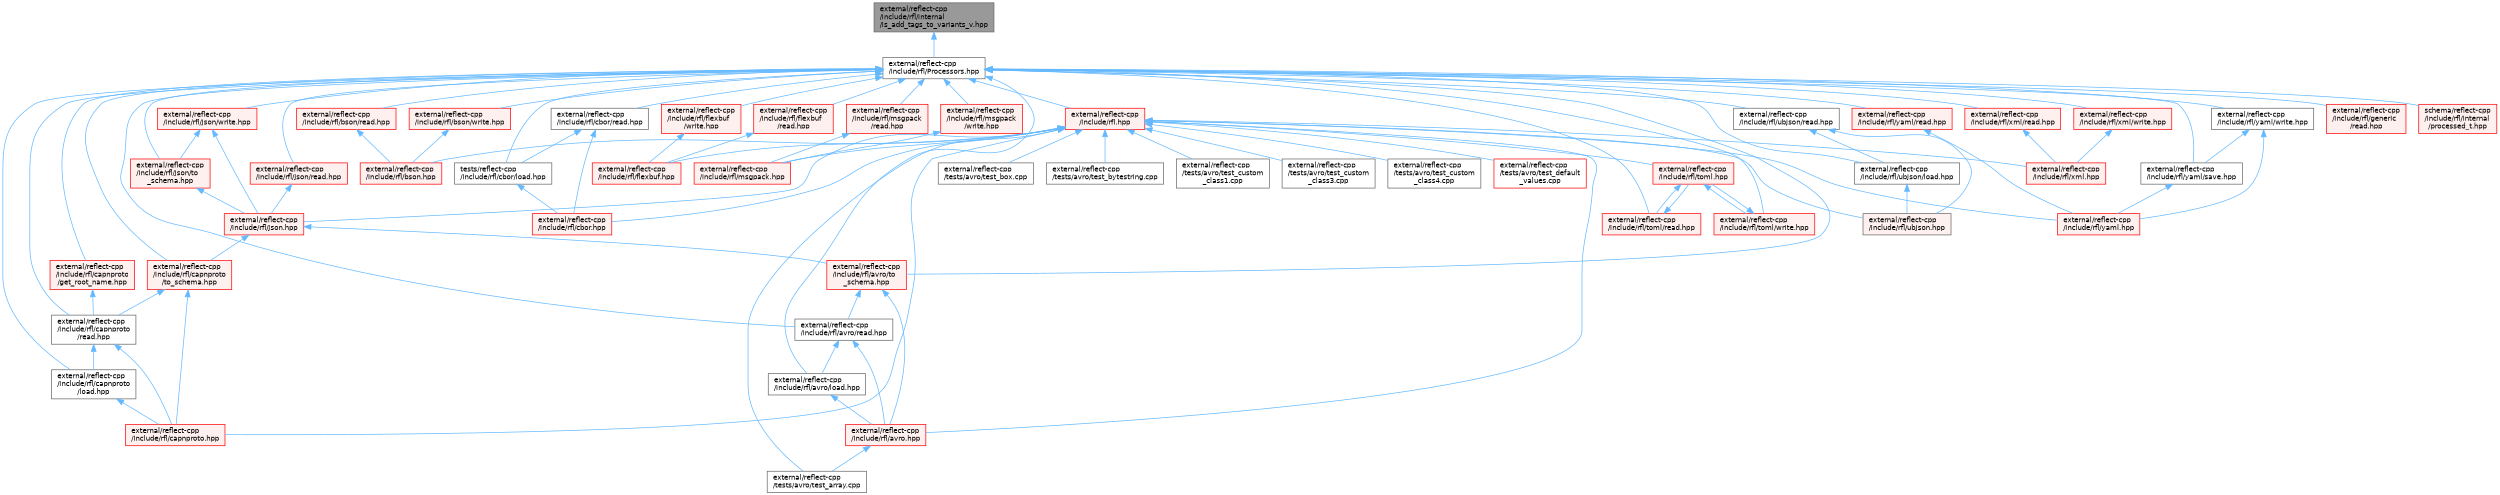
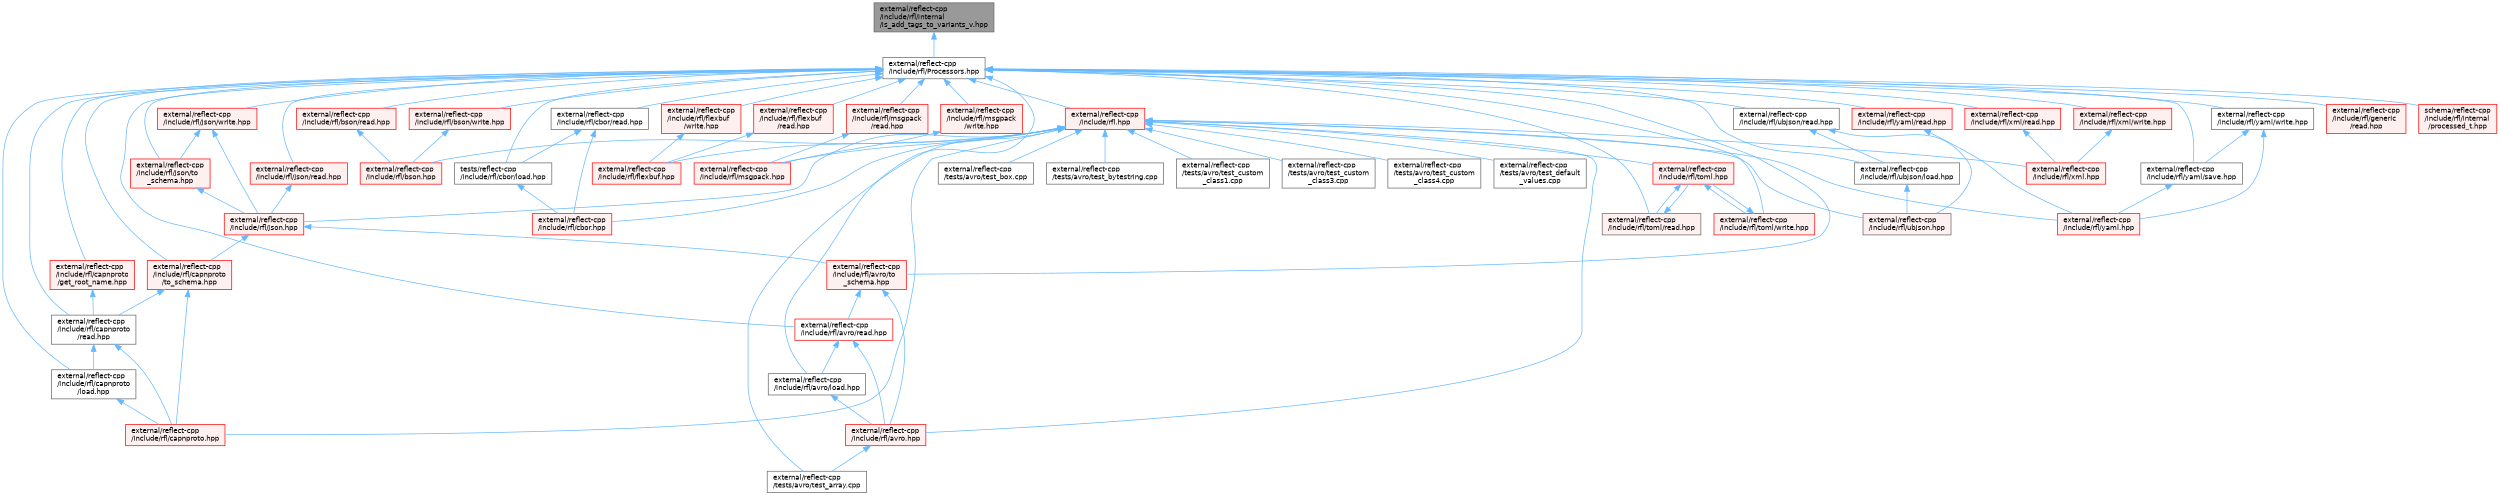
  digraph {
    node [color=red fillcolor="#FFF0F0" fontname=Helvetica fontsize=10 shape=box style=filled]
    edge [color=steelblue1 dir=back fontname=Helvetica fontsize=10 labelfontname=Helvetica labelfontsize=10 style=solid]
    n1 [color=gray40 fillcolor=grey60 fontcolor=black height=0.2 label="external/reflect-cpp\l/include/rfl/internal\l/is_add_tags_to_variants_v.hpp" width=0.4]
    n2 [color=grey40 fillcolor=white height=0.2 label="external/reflect-cpp\l/include/rfl/Processors.hpp" width=0.4]
    n3 [height=0.2 label="external/reflect-cpp\l/include/rfl.hpp" width=0.4]
    n4 [height=0.2 label="external/reflect-cpp\l/include/rfl/avro/to\l_schema.hpp" width=0.4]
-   n5 [color=grey40 fillcolor=white height=0.2 label="external/reflect-cpp\l/include/rfl/avro/read.hpp" width=0.4]
+   n5 [fillcolor=white height=0.2 label="external/reflect-cpp\l/include/rfl/avro/read.hpp" width=0.4]
    n6 [color=grey40 fillcolor=white height=0.2 label="external/reflect-cpp\l/include/rfl/avro/load.hpp" width=0.4]
    n7 [height=0.2 label="external/reflect-cpp\l/include/rfl/capnproto\l/to_schema.hpp" width=0.4]
    n8 [color=grey40 fillcolor=white height=0.2 label="external/reflect-cpp\l/include/rfl/capnproto\l/read.hpp" width=0.4]
    n9 [color=grey40 fillcolor=white height=0.2 label="external/reflect-cpp\l/include/rfl/capnproto\l/load.hpp" width=0.4]
-   n10 [height=0.2 label="external/reflect-cpp\l/include/rfl/toml/read.hpp" width=0.4]
+   n10 [color=grey40 height=0.2 label="external/reflect-cpp\l/include/rfl/toml/read.hpp" width=0.4]
    n11 [height=0.2 label="external/reflect-cpp\l/include/rfl/toml/write.hpp" width=0.4]
    n12 [height=0.2 label="external/reflect-cpp\l/include/rfl/bson/read.hpp" width=0.4]
    n13 [height=0.2 label="external/reflect-cpp\l/include/rfl/bson/write.hpp" width=0.4]
    n14 [height=0.2 label="external/reflect-cpp\l/include/rfl/capnproto\l/get_root_name.hpp" width=0.4]
    n15 [color=grey40 fillcolor=white height=0.2 label="tests/reflect-cpp\l/include/rfl/cbor/load.hpp" width=0.4]
    n16 [color=grey40 fillcolor=white height=0.2 label="external/reflect-cpp\l/include/rfl/cbor/read.hpp" width=0.4]
    n17 [height=0.2 label="external/reflect-cpp\l/include/rfl/flexbuf\l/read.hpp" width=0.4]
    n18 [height=0.2 label="external/reflect-cpp\l/include/rfl/flexbuf\l/write.hpp" width=0.4]
    n19 [height=0.2 label="external/reflect-cpp\l/include/rfl/generic\l/read.hpp" width=0.4]
    n20 [height=0.2 label="schema/reflect-cpp\l/include/rfl/internal\l/processed_t.hpp" width=0.4]
    n21 [height=0.2 label="external/reflect-cpp\l/include/rfl/json/read.hpp" width=0.4]
    n22 [height=0.2 label="external/reflect-cpp\l/include/rfl/json/to\l_schema.hpp" width=0.4]
    n23 [height=0.2 label="external/reflect-cpp\l/include/rfl/json/write.hpp" width=0.4]
    n24 [height=0.2 label="external/reflect-cpp\l/include/rfl/msgpack\l/read.hpp" width=0.4]
    n25 [height=0.2 label="external/reflect-cpp\l/include/rfl/msgpack\l/write.hpp" width=0.4]
    n26 [color=grey40 fillcolor=white height=0.2 label="external/reflect-cpp\l/include/rfl/ubjson/load.hpp" width=0.4]
    n27 [color=grey40 fillcolor=white height=0.2 label="external/reflect-cpp\l/include/rfl/ubjson/read.hpp" width=0.4]
    n28 [height=0.2 label="external/reflect-cpp\l/include/rfl/xml/read.hpp" width=0.4]
    n29 [height=0.2 label="external/reflect-cpp\l/include/rfl/xml/write.hpp" width=0.4]
    n30 [height=0.2 label="external/reflect-cpp\l/include/rfl/yaml/read.hpp" width=0.4]
    n31 [color=grey40 fillcolor=white height=0.2 label="external/reflect-cpp\l/include/rfl/yaml/save.hpp" width=0.4]
    n32 [color=grey40 fillcolor=white height=0.2 label="external/reflect-cpp\l/include/rfl/yaml/write.hpp" width=0.4]
    n33 [height=0.2 label="external/reflect-cpp\l/include/rfl/avro.hpp" width=0.4]
    n34 [color=grey40 fillcolor=white height=0.2 label="external/reflect-cpp\l/tests/avro/test_array.cpp" width=0.4]
    n35 [height=0.2 label="external/reflect-cpp\l/include/rfl/bson.hpp" width=0.4]
    n36 [height=0.2 label="external/reflect-cpp\l/include/rfl/capnproto.hpp" width=0.4]
    n37 [height=0.2 label="external/reflect-cpp\l/include/rfl/cbor.hpp" width=0.4]
    n38 [height=0.2 label="external/reflect-cpp\l/include/rfl/flexbuf.hpp" width=0.4]
    n39 [height=0.2 label="external/reflect-cpp\l/include/rfl/json.hpp" width=0.4]
    n40 [height=0.2 label="external/reflect-cpp\l/include/rfl/msgpack.hpp" width=0.4]
    n41 [height=0.2 label="external/reflect-cpp\l/include/rfl/toml.hpp" width=0.4]
    n42 [color=grey40 height=0.2 label="external/reflect-cpp\l/include/rfl/ubjson.hpp" width=0.4]
    n43 [height=0.2 label="external/reflect-cpp\l/include/rfl/xml.hpp" width=0.4]
    n44 [height=0.2 label="external/reflect-cpp\l/include/rfl/yaml.hpp" width=0.4]
    n45 [color=grey40 fillcolor=white height=0.2 label="external/reflect-cpp\l/tests/avro/test_box.cpp" width=0.4]
    n46 [color=grey40 fillcolor=white height=0.2 label="external/reflect-cpp\l/tests/avro/test_bytestring.cpp" width=0.4]
    n47 [color=grey40 fillcolor=white height=0.2 label="external/reflect-cpp\l/tests/avro/test_custom\l_class1.cpp" width=0.4]
    n48 [color=grey40 fillcolor=white height=0.2 label="external/reflect-cpp\l/tests/avro/test_custom\l_class3.cpp" width=0.4]
    n49 [color=grey40 fillcolor=white height=0.2 label="external/reflect-cpp\l/tests/avro/test_custom\l_class4.cpp" width=0.4]
-   n50 [fillcolor=white height=0.2 label="external/reflect-cpp\l/tests/avro/test_default\l_values.cpp" width=0.4]
+   n50 [color=grey40 fillcolor=white height=0.2 label="external/reflect-cpp\l/tests/avro/test_default\l_values.cpp" width=0.4]
    n1 -> n2
    n2 -> n3
    n2 -> n4
    n2 -> n5
    n2 -> n6
    n2 -> n7
    n2 -> n8
    n2 -> n9
    n2 -> n10
    n2 -> n11
    n2 -> n12
    n2 -> n13
    n2 -> n14
    n2 -> n15
    n2 -> n16
    n2 -> n17
    n2 -> n18
    n2 -> n19
    n2 -> n20
    n2 -> n21
    n2 -> n22
    n2 -> n23
    n2 -> n24
    n2 -> n25
    n2 -> n26
    n2 -> n27
    n2 -> n28
    n2 -> n29
    n2 -> n30
    n2 -> n31
    n2 -> n32
    n3 -> n33
    n3 -> n34
    n3 -> n35
    n3 -> n36
    n3 -> n37
    n3 -> n38
    n3 -> n39
    n3 -> n40
    n3 -> n41
    n3 -> n42
    n3 -> n43
    n3 -> n44
    n3 -> n45
    n3 -> n46
    n3 -> n47
    n3 -> n48
    n3 -> n49
    n3 -> n50
    n4 -> n5
    n4 -> n33
    n5 -> n6
    n5 -> n33
    n6 -> n33
    n7 -> n8
    n7 -> n36
    n8 -> n9
    n8 -> n36
    n9 -> n36
    n10 -> n41
    n11 -> n41
    n12 -> n35
    n13 -> n35
    n14 -> n8
    n15 -> n37
    n16 -> n15
    n16 -> n37
    n17 -> n38
    n18 -> n38
    n21 -> n39
    n22 -> n39
    n23 -> n22
    n23 -> n39
    n24 -> n40
    n25 -> n40
    n26 -> n42
    n27 -> n26
    n27 -> n42
    n28 -> n43
    n29 -> n43
    n30 -> n44
    n31 -> n44
    n32 -> n31
    n32 -> n44
    n33 -> n34
    n39 -> n4
    n39 -> n7
    n41 -> n10
    n41 -> n11
  }
